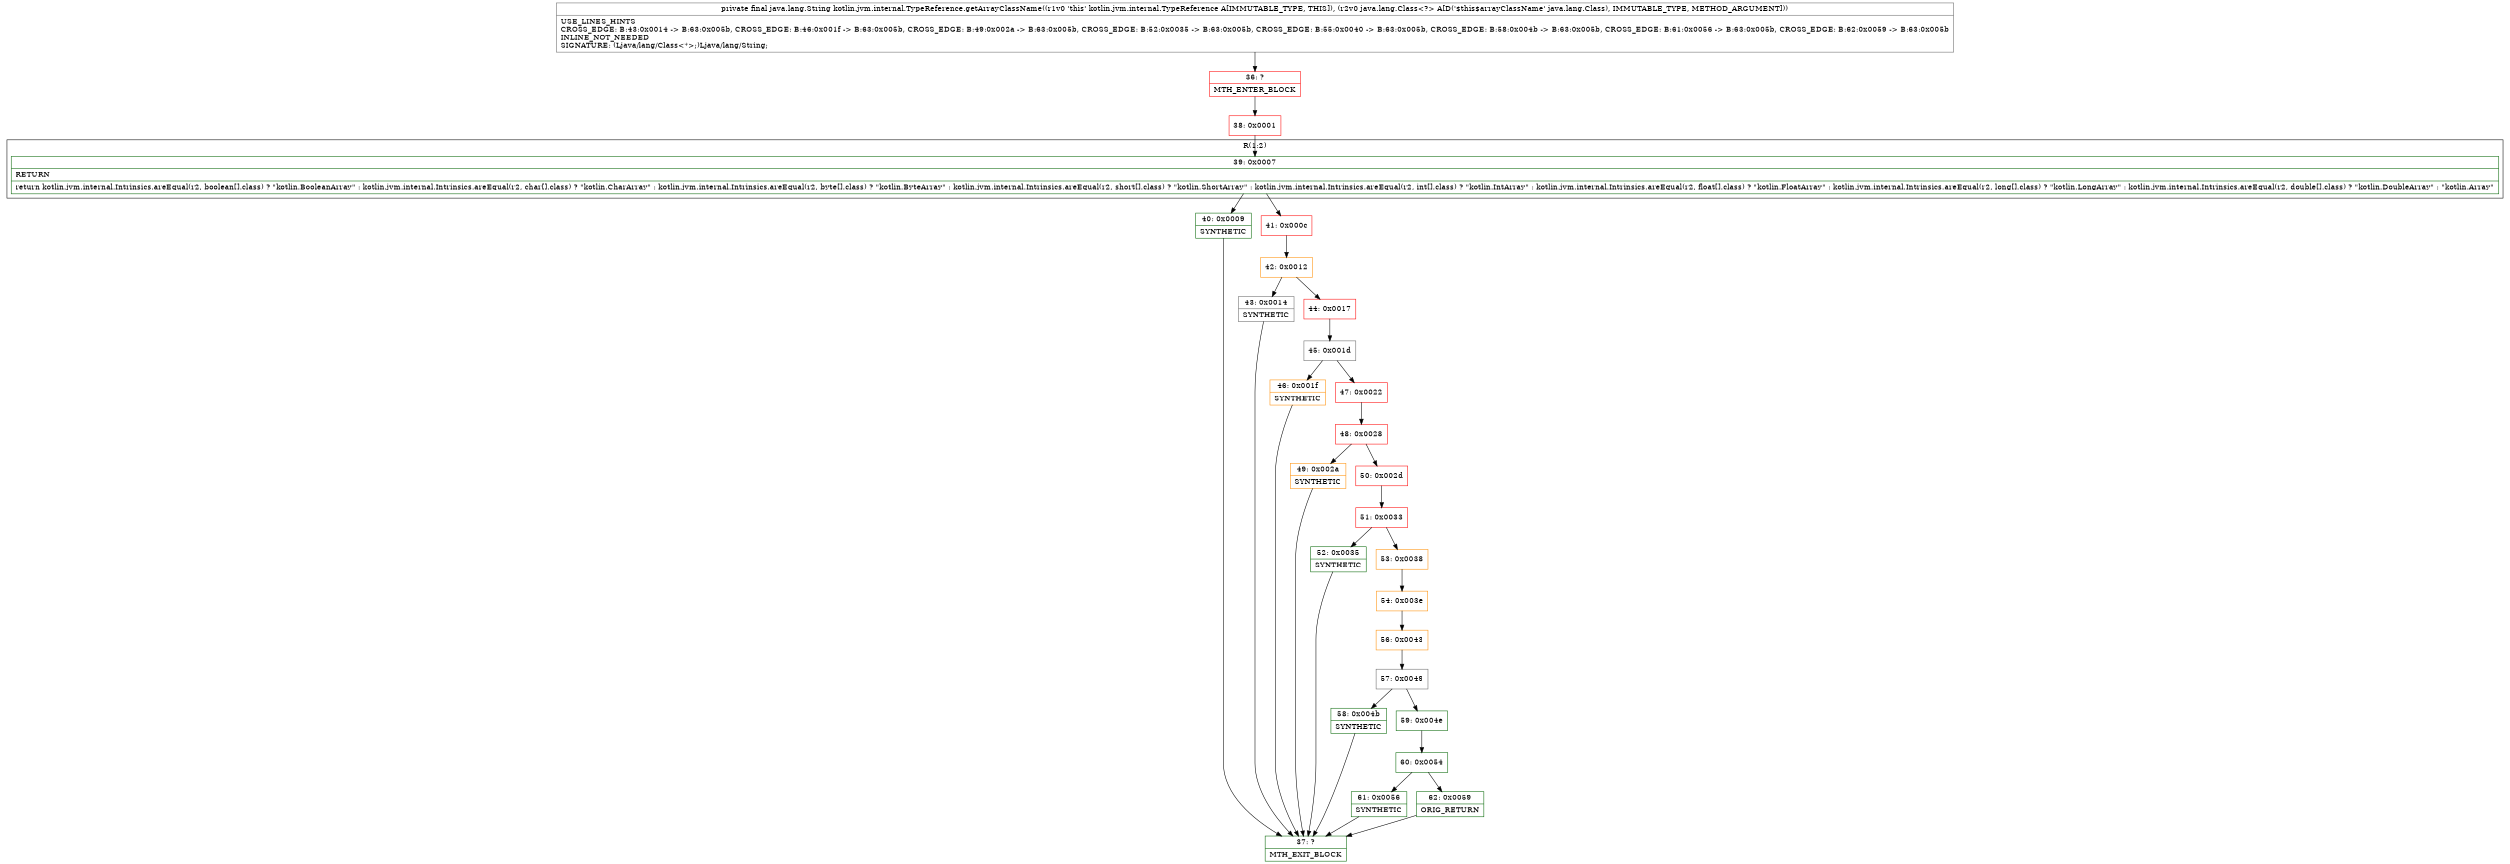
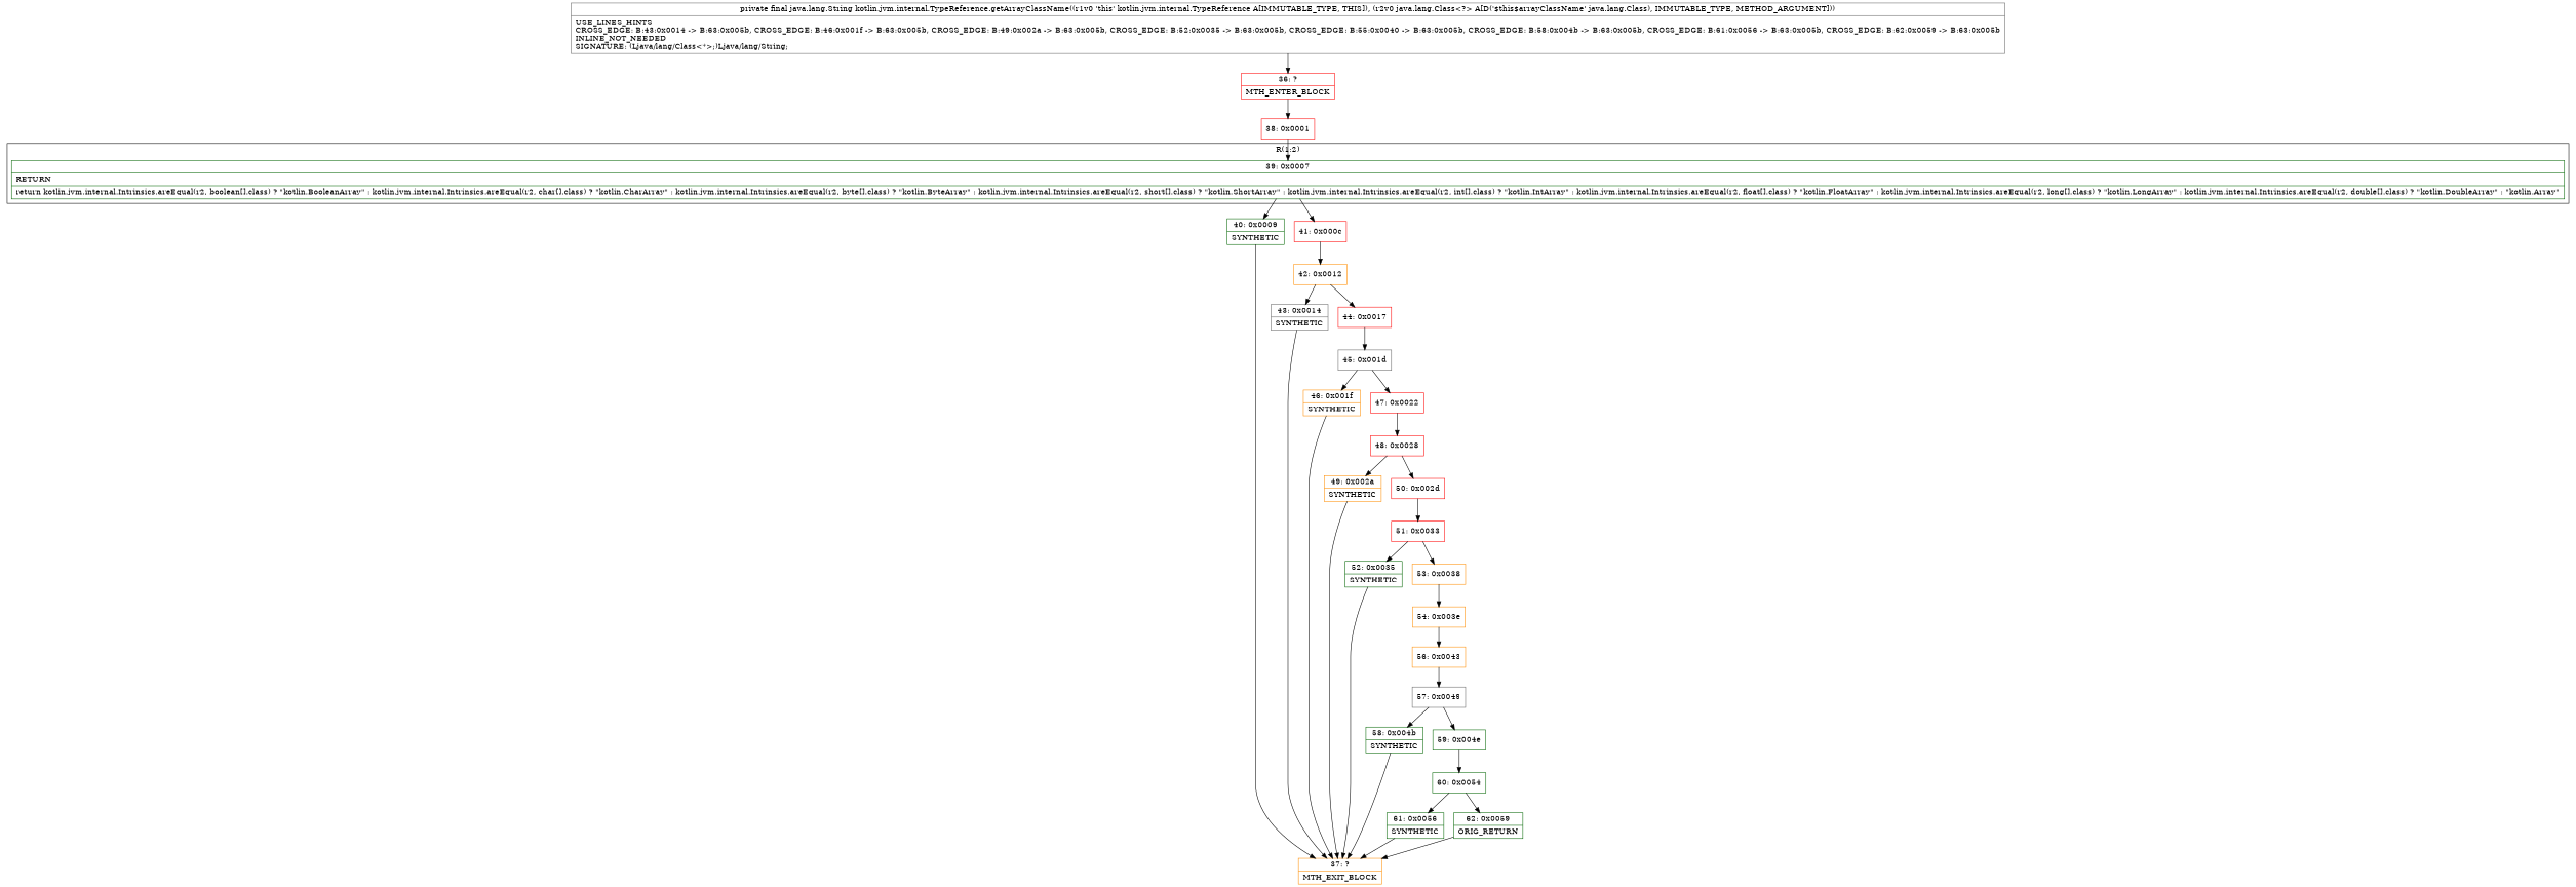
  digraph {
    node [color=darkgreen shape=record]
    n1 [label="{39\:\ 0x0007|RETURN\l|return kotlin.jvm.internal.Intrinsics.areEqual(r2, boolean[].class) ? \"kotlin.BooleanArray\" : kotlin.jvm.internal.Intrinsics.areEqual(r2, char[].class) ? \"kotlin.CharArray\" : kotlin.jvm.internal.Intrinsics.areEqual(r2, byte[].class) ? \"kotlin.ByteArray\" : kotlin.jvm.internal.Intrinsics.areEqual(r2, short[].class) ? \"kotlin.ShortArray\" : kotlin.jvm.internal.Intrinsics.areEqual(r2, int[].class) ? \"kotlin.IntArray\" : kotlin.jvm.internal.Intrinsics.areEqual(r2, float[].class) ? \"kotlin.FloatArray\" : kotlin.jvm.internal.Intrinsics.areEqual(r2, long[].class) ? \"kotlin.LongArray\" : kotlin.jvm.internal.Intrinsics.areEqual(r2, double[].class) ? \"kotlin.DoubleArray\" : \"kotlin.Array\"\l}"]
    n2 [label="{40\:\ 0x0009|SYNTHETIC\l}"]
    n3 [color=red label="{41\:\ 0x000c}"]
-   n4 [label="{37\:\ ?|MTH_EXIT_BLOCK\l}"]
+   n4 [color=darkorange label="{37\:\ ?|MTH_EXIT_BLOCK\l}"]
    n5 [color=darkorange label="{42\:\ 0x0012}"]
    n6 [color=red label="{36\:\ ?|MTH_ENTER_BLOCK\l}"]
    n7 [color=red label="{38\:\ 0x0001}"]
    n8 [color=gray40 label="{43\:\ 0x0014|SYNTHETIC\l}"]
    n9 [color=red label="{44\:\ 0x0017}"]
    n10 [color=gray40 label="{45\:\ 0x001d}"]
    n11 [color=darkorange label="{46\:\ 0x001f|SYNTHETIC\l}"]
    n12 [color=red label="{47\:\ 0x0022}"]
    n13 [color=red label="{48\:\ 0x0028}"]
    n14 [color=darkorange label="{49\:\ 0x002a|SYNTHETIC\l}"]
    n15 [color=red label="{50\:\ 0x002d}"]
    n16 [color=red label="{51\:\ 0x0033}"]
    n17 [label="{52\:\ 0x0035|SYNTHETIC\l}"]
    n18 [color=darkorange label="{53\:\ 0x0038}"]
    n19 [color=darkorange label="{54\:\ 0x003e}"]
    n20 [color=darkorange label="{56\:\ 0x0043}"]
    n21 [color=gray40 label="{57\:\ 0x0049}"]
    n22 [label="{58\:\ 0x004b|SYNTHETIC\l}"]
    n23 [label="{59\:\ 0x004e}"]
    n24 [label="{60\:\ 0x0054}"]
    n25 [label="{61\:\ 0x0056|SYNTHETIC\l}"]
    n26 [label="{62\:\ 0x0059|ORIG_RETURN\l}"]
    n27 [color=gray40 label="{private final java.lang.String kotlin.jvm.internal.TypeReference.getArrayClassName((r1v0 'this' kotlin.jvm.internal.TypeReference A[IMMUTABLE_TYPE, THIS]), (r2v0 java.lang.Class\<?\> A[D('$this$arrayClassName' java.lang.Class), IMMUTABLE_TYPE, METHOD_ARGUMENT]))  | USE_LINES_HINTS\lCROSS_EDGE: B:43:0x0014 \-\> B:63:0x005b, CROSS_EDGE: B:46:0x001f \-\> B:63:0x005b, CROSS_EDGE: B:49:0x002a \-\> B:63:0x005b, CROSS_EDGE: B:52:0x0035 \-\> B:63:0x005b, CROSS_EDGE: B:55:0x0040 \-\> B:63:0x005b, CROSS_EDGE: B:58:0x004b \-\> B:63:0x005b, CROSS_EDGE: B:61:0x0056 \-\> B:63:0x005b, CROSS_EDGE: B:62:0x0059 \-\> B:63:0x005b\lINLINE_NOT_NEEDED\lSIGNATURE: (Ljava\/lang\/Class\<*\>;)Ljava\/lang\/String;\l}"]
    subgraph cluster_1 {
      label="R(1:2)"
      n1
    }
    n1 -> n2
    n1 -> n3
    n2 -> n4
    n3 -> n5
    n5 -> n8
    n5 -> n9
    n6 -> n7
    n7 -> n1
    n8 -> n4
    n9 -> n10
    n10 -> n11
    n10 -> n12
    n11 -> n4
    n12 -> n13
    n13 -> n14
    n13 -> n15
    n14 -> n4
    n15 -> n16
    n16 -> n17
    n16 -> n18
    n17 -> n4
    n18 -> n19
    n19 -> n20
    n20 -> n21
    n21 -> n22
    n21 -> n23
    n22 -> n4
    n23 -> n24
    n24 -> n25
    n24 -> n26
    n25 -> n4
    n26 -> n4
    n27 -> n6
  }
